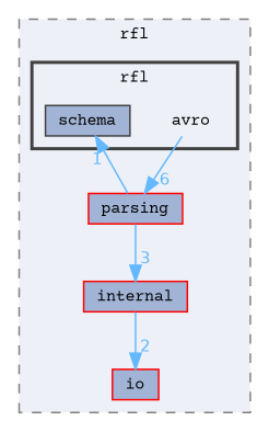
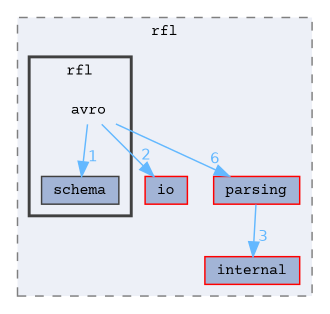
  digraph {
    compound=true
    fontname="Courier Prime"
    node [fontname="Courier Prime" fontsize=10 shape=box color=red fillcolor="#a2b4d6" style=filled]
    edge [color=steelblue1 fontcolor=steelblue1 fontname="Courier Prime" fontsize=10 labeldistance=1.5 labelfontname=Helvetica labelfontsize=10]
    n1 [height=0.2 label=avro shape=plaintext width=0.4 color="" fillcolor="" style=""]
    n2 [color=grey25 height=0.2 label=schema width=0.4]
    n3 [height=0.2 label=io width=0.4]
    n4 [height=0.2 label=internal width=0.4]
    n5 [height=0.2 label=parsing width=0.4]
    subgraph cluster_1 {
      bgcolor="#edf0f7"
      fontsize=10
      label=rfl
      pencolor=grey50
      style="filled,dashed"
      n3
      n4
      n5
      subgraph cluster_2 {
        bgcolor="#edf0f7"
        fontsize=10
        label=rfl
        pencolor=grey25
        style="filled,bold"
        n1
        n2
      }
    }
-   n5 -> n2 [headlabel=1]
-   n4 -> n3 [headlabel=2]
+   n1 -> n2 [headlabel=1]
+   n1 -> n3 [headlabel=2]
    n1 -> n5 [headlabel=6]
    n5 -> n4 [headlabel=3]
  }
